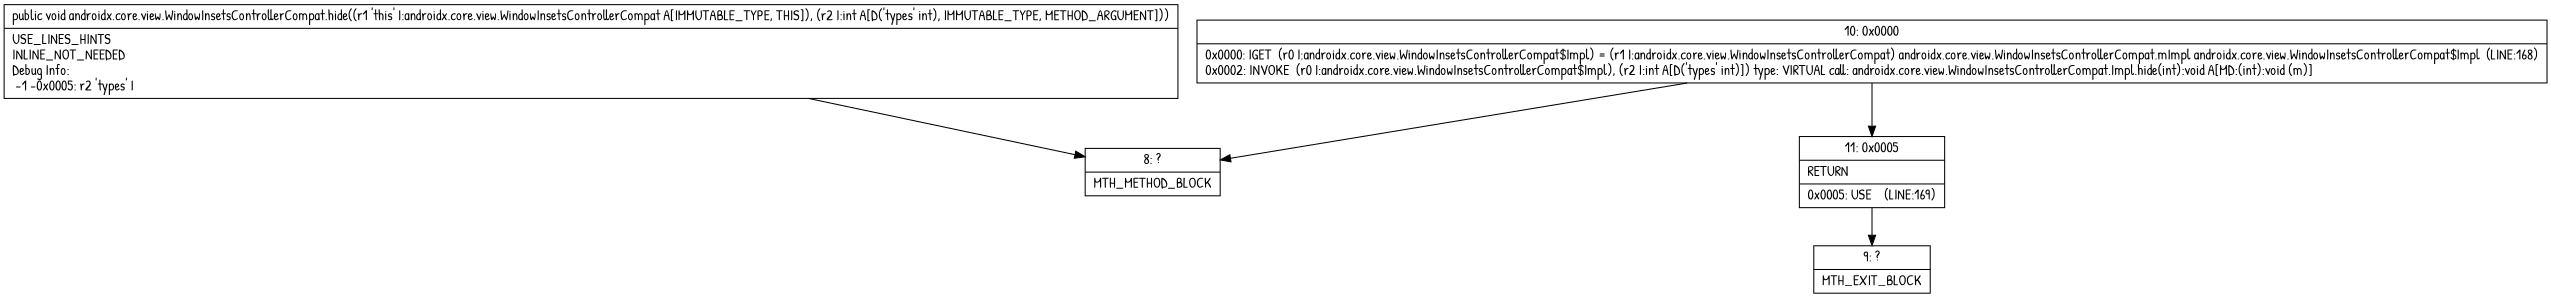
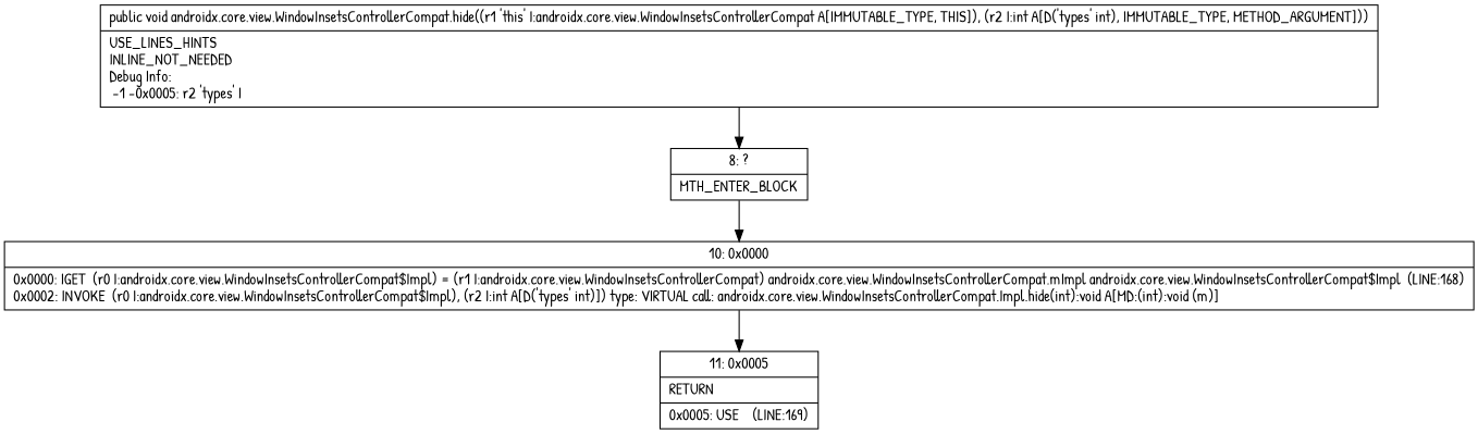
  digraph {
    fontname="Patrick Hand"
    node [fontname="Patrick Hand" shape=record]
    edge [fontname="Patrick Hand"]
-   n1 [label="{8\:\ ?|MTH_METHOD_BLOCK\l}"]
+   n1 [label="{8\:\ ?|MTH_ENTER_BLOCK\l}"]
    n2 [label="{10\:\ 0x0000|0x0000: IGET  (r0 I:androidx.core.view.WindowInsetsControllerCompat$Impl) = (r1 I:androidx.core.view.WindowInsetsControllerCompat) androidx.core.view.WindowInsetsControllerCompat.mImpl androidx.core.view.WindowInsetsControllerCompat$Impl  (LINE:168)\l0x0002: INVOKE  (r0 I:androidx.core.view.WindowInsetsControllerCompat$Impl), (r2 I:int A[D('types' int)]) type: VIRTUAL call: androidx.core.view.WindowInsetsControllerCompat.Impl.hide(int):void A[MD:(int):void (m)]\l}"]
    n3 [label="{11\:\ 0x0005|RETURN\l|0x0005: USE    (LINE:169)\l}"]
-   n4 [label="{9\:\ ?|MTH_EXIT_BLOCK\l}"]
    n5 [label="{public void androidx.core.view.WindowInsetsControllerCompat.hide((r1 'this' I:androidx.core.view.WindowInsetsControllerCompat A[IMMUTABLE_TYPE, THIS]), (r2 I:int A[D('types' int), IMMUTABLE_TYPE, METHOD_ARGUMENT]))  | USE_LINES_HINTS\lINLINE_NOT_NEEDED\lDebug Info:\l  \-1 \-0x0005: r2 'types' I\l}"]
-   n2 -> n1
+   n1 -> n2
    n2 -> n3
-   n3 -> n4
    n5 -> n1
  }
